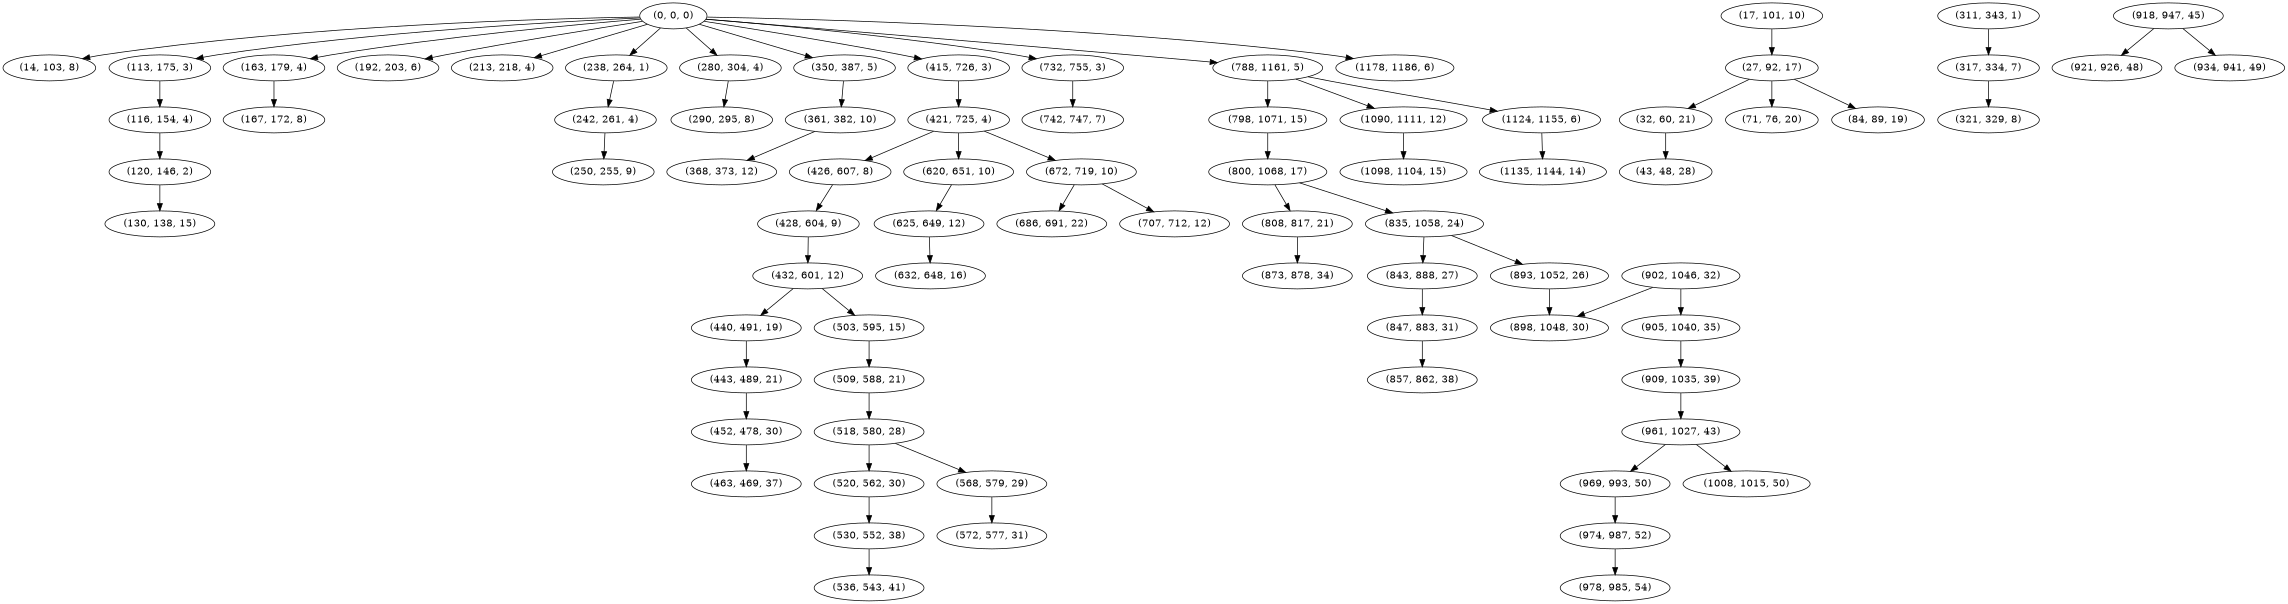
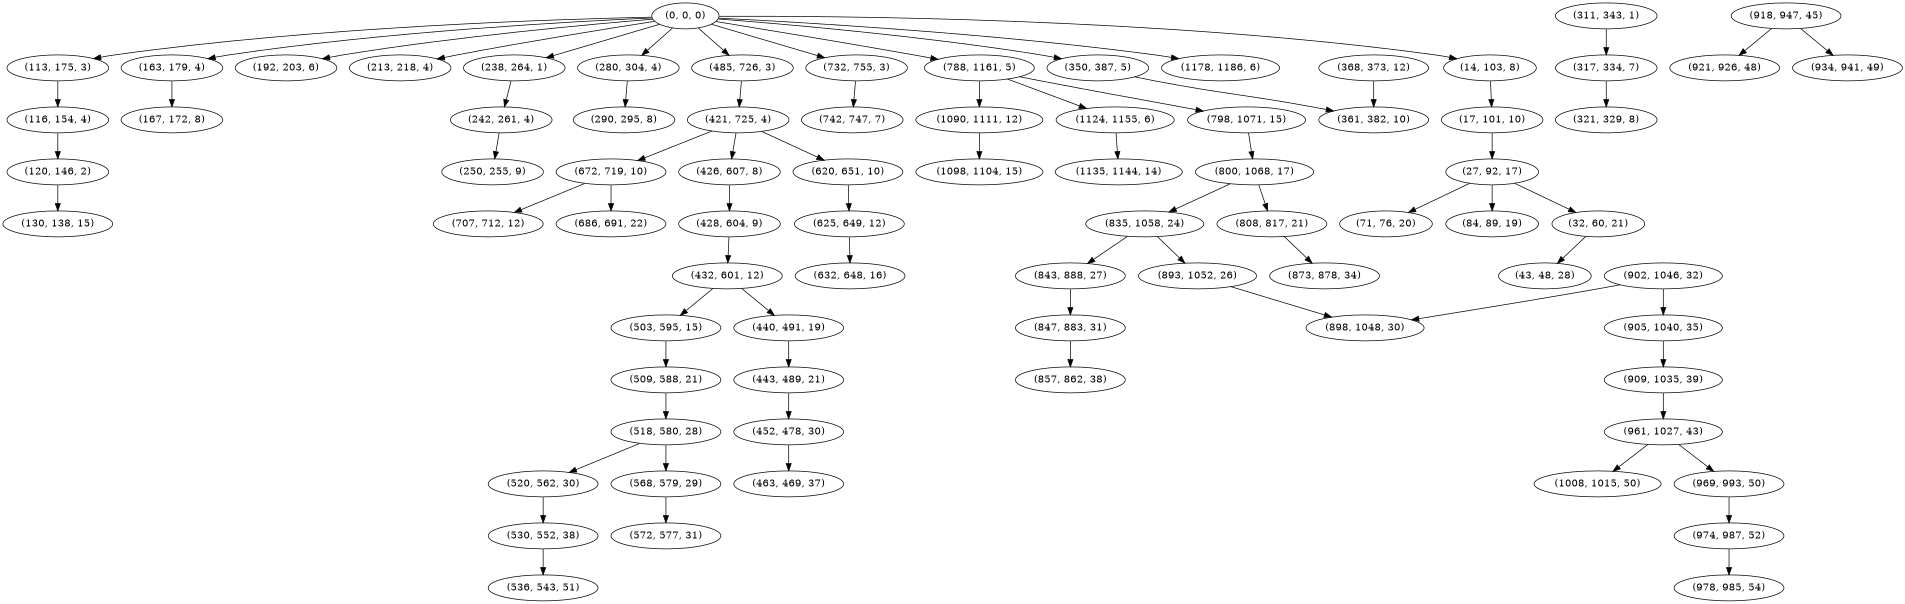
  digraph {
    "(0, 0, 0)"
    "(14, 103, 8)"
    n3 [label="(113, 175, 3)"]
    "(163, 179, 4)"
    "(192, 203, 6)"
    "(213, 218, 4)"
    "(238, 264, 1)"
    "(280, 304, 4)"
    "(350, 387, 5)"
-   "(415, 726, 3)"
+   "(415, 726, 3)" [label="(485, 726, 3)"]
    "(732, 755, 3)"
    "(788, 1161, 5)"
    "(1178, 1186, 6)"
    "(17, 101, 10)"
    "(116, 154, 4)"
    "(167, 172, 8)"
    "(242, 261, 4)"
    "(290, 295, 8)"
    "(311, 343, 1)"
    "(317, 334, 7)"
    "(361, 382, 10)"
    "(421, 725, 4)"
    "(742, 747, 7)"
    "(798, 1071, 15)"
    "(1090, 1111, 12)"
    "(1124, 1155, 6)"
    "(27, 92, 17)"
    "(32, 60, 21)"
    "(71, 76, 20)"
    "(84, 89, 19)"
    "(43, 48, 28)"
    n32 [label="(120, 146, 2)"]
    "(130, 138, 15)"
    "(250, 255, 9)"
    "(321, 329, 8)"
    "(368, 373, 12)"
    "(426, 607, 8)"
    "(620, 651, 10)"
    "(672, 719, 10)"
    "(428, 604, 9)"
    "(625, 649, 12)"
    "(686, 691, 22)"
    "(707, 712, 12)"
    "(432, 601, 12)"
    "(440, 491, 19)"
    "(503, 595, 15)"
    "(443, 489, 21)"
    "(509, 588, 21)"
    "(452, 478, 30)"
    "(463, 469, 37)"
    "(518, 580, 28)"
    "(520, 562, 30)"
    "(568, 579, 29)"
    "(530, 552, 38)"
    "(572, 577, 31)"
-   "(536, 543, 41)"
+   "(536, 543, 41)" [label="(536, 543, 51)"]
    n57 [label="(632, 648, 16)"]
    "(800, 1068, 17)"
    "(1098, 1104, 15)"
    "(1135, 1144, 14)"
    "(808, 817, 21)"
    "(835, 1058, 24)"
    "(873, 878, 34)"
    "(843, 888, 27)"
    "(893, 1052, 26)"
    "(847, 883, 31)"
    "(898, 1048, 30)"
    "(857, 862, 38)"
    "(902, 1046, 32)"
    "(905, 1040, 35)"
    "(909, 1035, 39)"
    "(961, 1027, 43)"
    "(918, 947, 45)"
    "(921, 926, 48)"
    "(934, 941, 49)"
    "(969, 993, 50)"
    "(1008, 1015, 50)"
    "(974, 987, 52)"
    "(978, 985, 54)"
    "(0, 0, 0)" -> "(14, 103, 8)"
    "(0, 0, 0)" -> n3
    "(0, 0, 0)" -> "(163, 179, 4)"
    "(0, 0, 0)" -> "(192, 203, 6)"
    "(0, 0, 0)" -> "(213, 218, 4)"
    "(0, 0, 0)" -> "(238, 264, 1)"
    "(0, 0, 0)" -> "(280, 304, 4)"
    "(0, 0, 0)" -> "(350, 387, 5)"
    "(0, 0, 0)" -> "(415, 726, 3)"
    "(0, 0, 0)" -> "(732, 755, 3)"
    "(0, 0, 0)" -> "(788, 1161, 5)"
    "(0, 0, 0)" -> "(1178, 1186, 6)"
+   "(14, 103, 8)" -> "(17, 101, 10)"
    n3 -> "(116, 154, 4)"
    "(163, 179, 4)" -> "(167, 172, 8)"
    "(238, 264, 1)" -> "(242, 261, 4)"
    "(280, 304, 4)" -> "(290, 295, 8)"
    "(350, 387, 5)" -> "(361, 382, 10)"
    "(415, 726, 3)" -> "(421, 725, 4)"
    "(732, 755, 3)" -> "(742, 747, 7)"
    "(788, 1161, 5)" -> "(798, 1071, 15)"
    "(788, 1161, 5)" -> "(1090, 1111, 12)"
    "(788, 1161, 5)" -> "(1124, 1155, 6)"
    "(17, 101, 10)" -> "(27, 92, 17)"
    "(116, 154, 4)" -> n32
    "(242, 261, 4)" -> "(250, 255, 9)"
    "(311, 343, 1)" -> "(317, 334, 7)"
    "(317, 334, 7)" -> "(321, 329, 8)"
-   "(361, 382, 10)" -> "(368, 373, 12)"
+   "(368, 373, 12)" -> "(361, 382, 10)"
    "(421, 725, 4)" -> "(426, 607, 8)"
    "(421, 725, 4)" -> "(620, 651, 10)"
    "(421, 725, 4)" -> "(672, 719, 10)"
    "(798, 1071, 15)" -> "(800, 1068, 17)"
    "(1090, 1111, 12)" -> "(1098, 1104, 15)"
    "(1124, 1155, 6)" -> "(1135, 1144, 14)"
    "(27, 92, 17)" -> "(32, 60, 21)"
    "(27, 92, 17)" -> "(71, 76, 20)"
    "(27, 92, 17)" -> "(84, 89, 19)"
    "(32, 60, 21)" -> "(43, 48, 28)"
    n32 -> "(130, 138, 15)"
    "(426, 607, 8)" -> "(428, 604, 9)"
    "(620, 651, 10)" -> "(625, 649, 12)"
    "(672, 719, 10)" -> "(686, 691, 22)"
    "(672, 719, 10)" -> "(707, 712, 12)"
    "(428, 604, 9)" -> "(432, 601, 12)"
    "(625, 649, 12)" -> n57
    "(432, 601, 12)" -> "(440, 491, 19)"
    "(432, 601, 12)" -> "(503, 595, 15)"
    "(440, 491, 19)" -> "(443, 489, 21)"
    "(503, 595, 15)" -> "(509, 588, 21)"
    "(443, 489, 21)" -> "(452, 478, 30)"
    "(509, 588, 21)" -> "(518, 580, 28)"
    "(452, 478, 30)" -> "(463, 469, 37)"
    "(518, 580, 28)" -> "(520, 562, 30)"
    "(518, 580, 28)" -> "(568, 579, 29)"
    "(520, 562, 30)" -> "(530, 552, 38)"
    "(568, 579, 29)" -> "(572, 577, 31)"
    "(530, 552, 38)" -> "(536, 543, 41)"
    "(800, 1068, 17)" -> "(808, 817, 21)"
    "(800, 1068, 17)" -> "(835, 1058, 24)"
    "(808, 817, 21)" -> "(873, 878, 34)"
    "(835, 1058, 24)" -> "(843, 888, 27)"
    "(835, 1058, 24)" -> "(893, 1052, 26)"
    "(843, 888, 27)" -> "(847, 883, 31)"
    "(893, 1052, 26)" -> "(898, 1048, 30)"
    "(847, 883, 31)" -> "(857, 862, 38)"
    "(902, 1046, 32)" -> "(898, 1048, 30)"
    "(902, 1046, 32)" -> "(905, 1040, 35)"
    "(905, 1040, 35)" -> "(909, 1035, 39)"
    "(909, 1035, 39)" -> "(961, 1027, 43)"
    "(961, 1027, 43)" -> "(969, 993, 50)"
    "(961, 1027, 43)" -> "(1008, 1015, 50)"
    "(918, 947, 45)" -> "(921, 926, 48)"
    "(918, 947, 45)" -> "(934, 941, 49)"
    "(969, 993, 50)" -> "(974, 987, 52)"
    "(974, 987, 52)" -> "(978, 985, 54)"
  }
